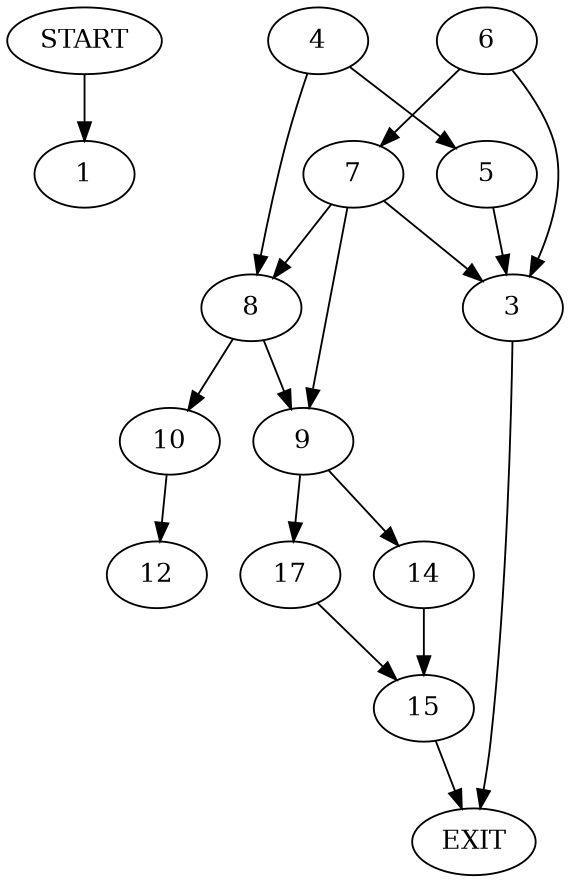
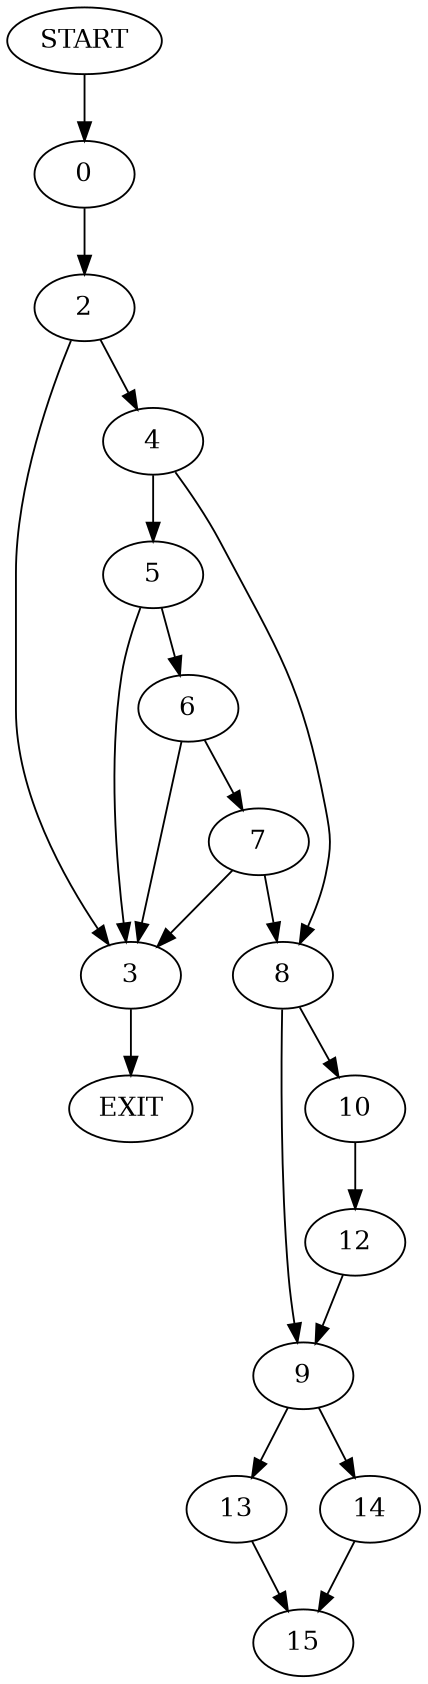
  digraph {
    n1 [label=START]
-   1
+   1 [label=0]
+   2
    n4 [label=EXIT]
    3
    4
    5
    8
    6
    7
    9
    10
-   13 [label=17]
+   13
    14
    12
    15
    n1 -> 1
+   1 -> 2
+   2 -> 3
+   2 -> 4
    3 -> n4
    4 -> 5
    4 -> 8
    5 -> 3
+   5 -> 6
    8 -> 9
    8 -> 10
    6 -> 3
    6 -> 7
    7 -> 3
    7 -> 8
    9 -> 13
    9 -> 14
    10 -> 12
    13 -> 15
    14 -> 15
-   7 -> 9
-   15 -> n4
+   12 -> 9
  }
